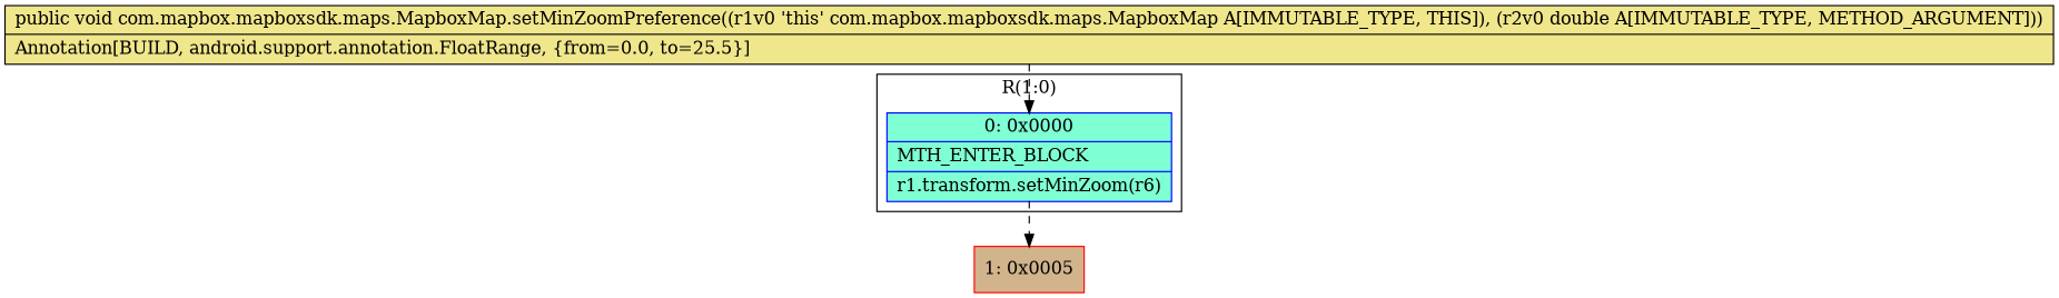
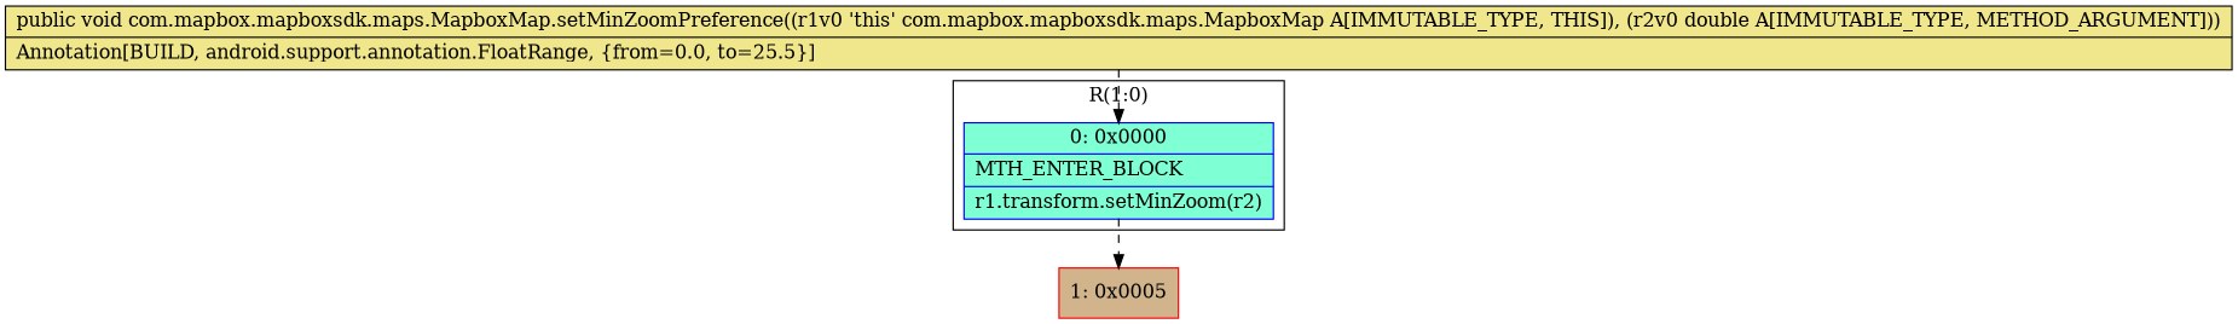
  digraph {
    node [shape=record style=filled]
    edge [style=dashed]
-   n1 [color=blue label="{0\:\ 0x0000|MTH_ENTER_BLOCK\l|r1.transform.setMinZoom(r6)\l}" fillcolor=aquamarine]
+   n1 [color=blue label="{0\:\ 0x0000|MTH_ENTER_BLOCK\l|r1.transform.setMinZoom(r2)\l}" fillcolor=aquamarine]
    n2 [color=red label="{1\:\ 0x0005}" fillcolor=tan]
    n3 [label="{public void com.mapbox.mapboxsdk.maps.MapboxMap.setMinZoomPreference((r1v0 'this' com.mapbox.mapboxsdk.maps.MapboxMap A[IMMUTABLE_TYPE, THIS]), (r2v0 double A[IMMUTABLE_TYPE, METHOD_ARGUMENT]))  | Annotation[BUILD, android.support.annotation.FloatRange, \{from=0.0, to=25.5\}]\l}" fillcolor=khaki]
    subgraph cluster_1 {
      label="R(1:0)"
      n1
    }
    n1 -> n2
    n3 -> n1
  }
